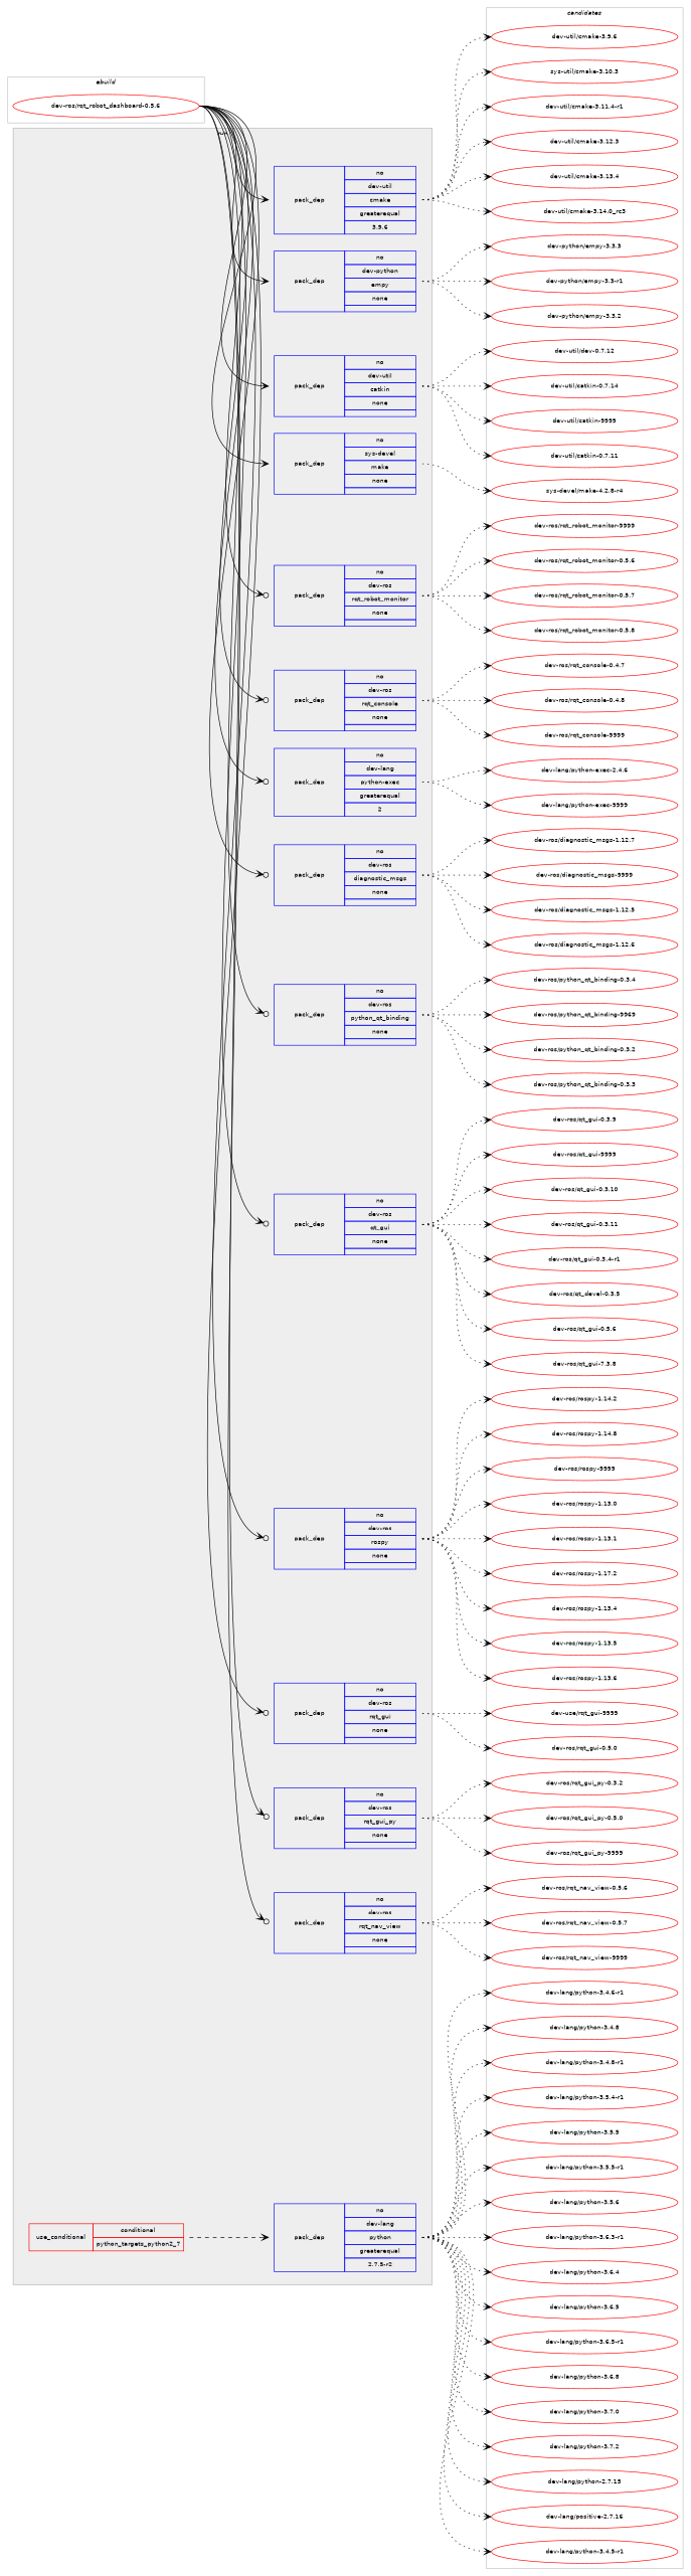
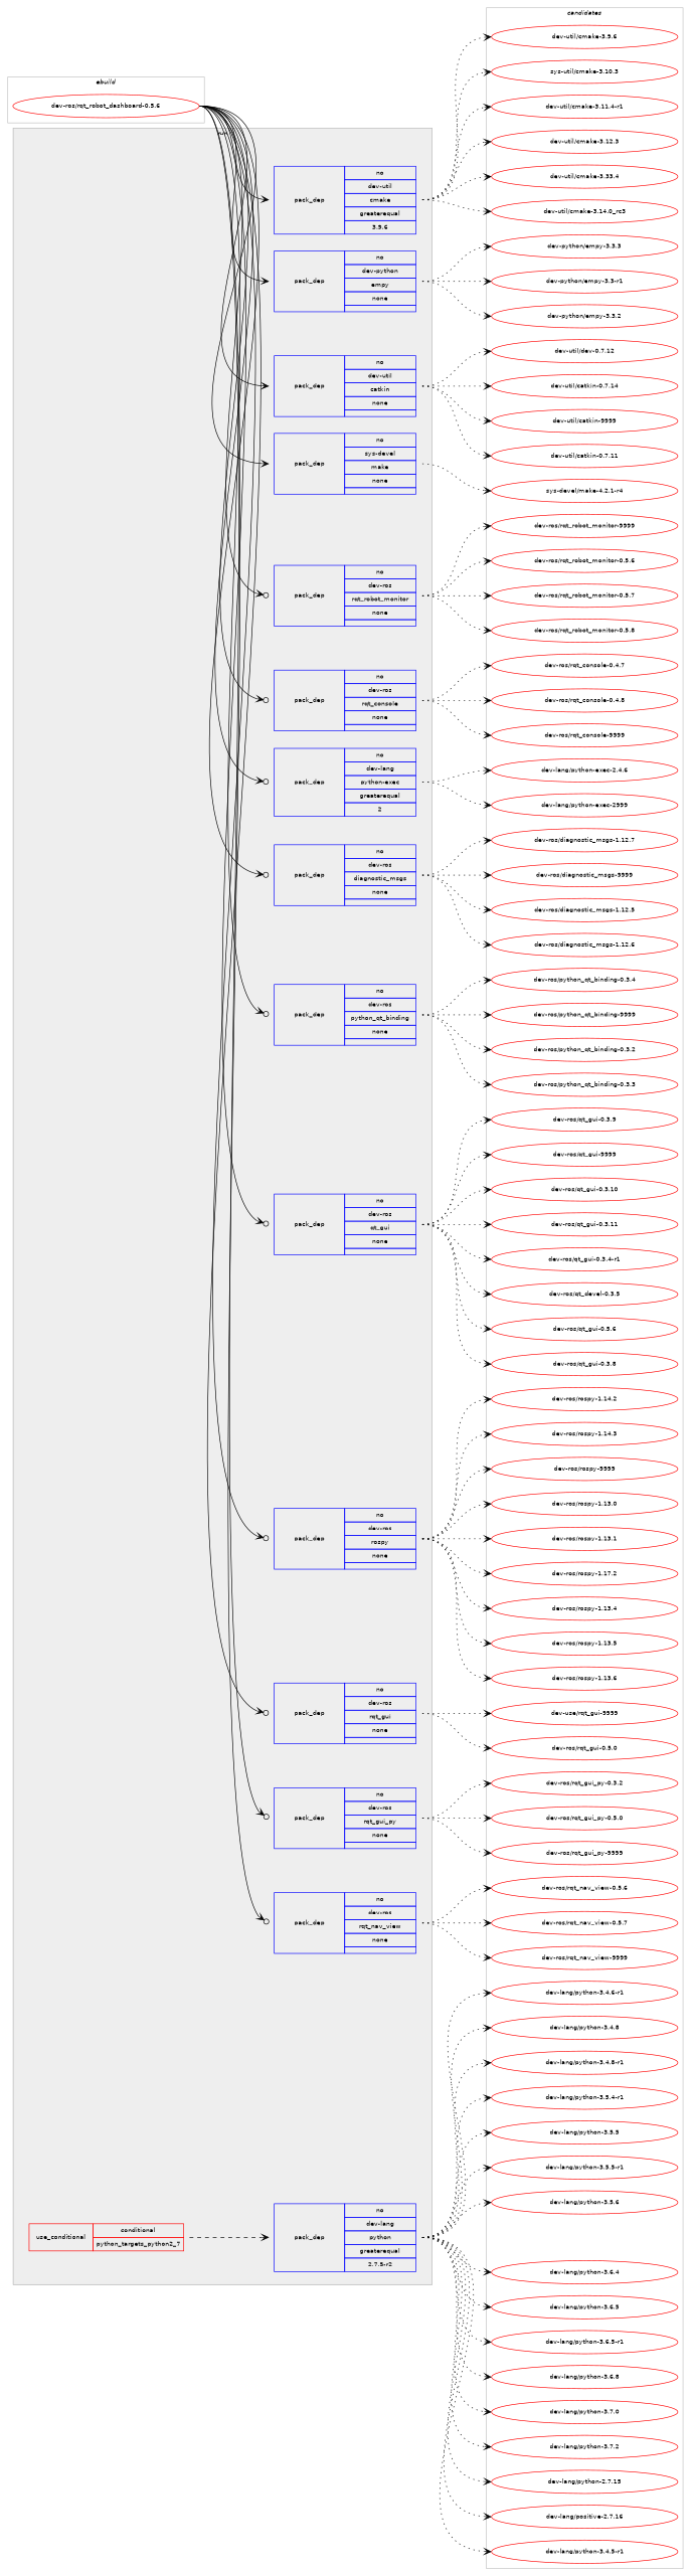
  digraph {
    compound=true
    concentrate=true
    fontname=Helvetica
    fontsize=10
    newrank=true
    rankdir=LR
    ranksep=1.5
    node [color=red fontname=Helvetica fontsize=10]
    edge [arrowhead=vee headport=w style=dotted tailport=e weight=100]
    n1 [label="dev-ros/rqt_robot_dashboard-0.5.6" width=4]
    n2 [color=blue label=<<TABLE BORDER="0" CELLBORDER="1" CELLSPACING="0" CELLPADDING="4" WIDTH="220"><TR><TD ROWSPAN="6" CELLPADDING="30">pack_dep</TD></TR><TR><TD WIDTH="110">no</TD></TR><TR><TD>dev-util</TD></TR><TR><TD>cmake</TD></TR><TR><TD>greaterequal</TD></TR><TR><TD>3.9.6</TD></TR></TABLE>> shape=none]
    n3 [color=blue label=<<TABLE BORDER="0" CELLBORDER="1" CELLSPACING="0" CELLPADDING="4" WIDTH="220"><TR><TD ROWSPAN="6" CELLPADDING="30">pack_dep</TD></TR><TR><TD WIDTH="110">no</TD></TR><TR><TD>dev-python</TD></TR><TR><TD>empy</TD></TR><TR><TD>none</TD></TR><TR><TD></TD></TR></TABLE>> shape=none]
    n4 [color=blue label=<<TABLE BORDER="0" CELLBORDER="1" CELLSPACING="0" CELLPADDING="4" WIDTH="220"><TR><TD ROWSPAN="6" CELLPADDING="30">pack_dep</TD></TR><TR><TD WIDTH="110">no</TD></TR><TR><TD>dev-util</TD></TR><TR><TD>catkin</TD></TR><TR><TD>none</TD></TR><TR><TD></TD></TR></TABLE>> shape=none]
    n5 [color=blue label=<<TABLE BORDER="0" CELLBORDER="1" CELLSPACING="0" CELLPADDING="4" WIDTH="220"><TR><TD ROWSPAN="6" CELLPADDING="30">pack_dep</TD></TR><TR><TD WIDTH="110">no</TD></TR><TR><TD>sys-devel</TD></TR><TR><TD>make</TD></TR><TR><TD>none</TD></TR><TR><TD></TD></TR></TABLE>> shape=none]
    n6 [color=blue label=<<TABLE BORDER="0" CELLBORDER="1" CELLSPACING="0" CELLPADDING="4" WIDTH="220"><TR><TD ROWSPAN="6" CELLPADDING="30">pack_dep</TD></TR><TR><TD WIDTH="110">no</TD></TR><TR><TD>dev-lang</TD></TR><TR><TD>python</TD></TR><TR><TD>greaterequal</TD></TR><TR><TD>2.7.5-r2</TD></TR></TABLE>> shape=none]
    n7 [label=<<TABLE BORDER="0" CELLBORDER="1" CELLSPACING="0" CELLPADDING="4"><TR><TD ROWSPAN="3" CELLPADDING="10">use_conditional</TD></TR><TR><TD>conditional</TD></TR><TR><TD>python_targets_python2_7</TD></TR></TABLE>> shape=none]
    n8 [color=blue label=<<TABLE BORDER="0" CELLBORDER="1" CELLSPACING="0" CELLPADDING="4" WIDTH="220"><TR><TD ROWSPAN="6" CELLPADDING="30">pack_dep</TD></TR><TR><TD WIDTH="110">no</TD></TR><TR><TD>dev-ros</TD></TR><TR><TD>rqt_console</TD></TR><TR><TD>none</TD></TR><TR><TD></TD></TR></TABLE>> shape=none]
    n9 [color=blue label=<<TABLE BORDER="0" CELLBORDER="1" CELLSPACING="0" CELLPADDING="4" WIDTH="220"><TR><TD ROWSPAN="6" CELLPADDING="30">pack_dep</TD></TR><TR><TD WIDTH="110">no</TD></TR><TR><TD>dev-lang</TD></TR><TR><TD>python-exec</TD></TR><TR><TD>greaterequal</TD></TR><TR><TD>2</TD></TR></TABLE>> shape=none]
    n10 [color=blue label=<<TABLE BORDER="0" CELLBORDER="1" CELLSPACING="0" CELLPADDING="4" WIDTH="220"><TR><TD ROWSPAN="6" CELLPADDING="30">pack_dep</TD></TR><TR><TD WIDTH="110">no</TD></TR><TR><TD>dev-ros</TD></TR><TR><TD>diagnostic_msgs</TD></TR><TR><TD>none</TD></TR><TR><TD></TD></TR></TABLE>> shape=none]
    n11 [color=blue label=<<TABLE BORDER="0" CELLBORDER="1" CELLSPACING="0" CELLPADDING="4" WIDTH="220"><TR><TD ROWSPAN="6" CELLPADDING="30">pack_dep</TD></TR><TR><TD WIDTH="110">no</TD></TR><TR><TD>dev-ros</TD></TR><TR><TD>python_qt_binding</TD></TR><TR><TD>none</TD></TR><TR><TD></TD></TR></TABLE>> shape=none]
    n12 [color=blue label=<<TABLE BORDER="0" CELLBORDER="1" CELLSPACING="0" CELLPADDING="4" WIDTH="220"><TR><TD ROWSPAN="6" CELLPADDING="30">pack_dep</TD></TR><TR><TD WIDTH="110">no</TD></TR><TR><TD>dev-ros</TD></TR><TR><TD>qt_gui</TD></TR><TR><TD>none</TD></TR><TR><TD></TD></TR></TABLE>> shape=none]
    n13 [color=blue label=<<TABLE BORDER="0" CELLBORDER="1" CELLSPACING="0" CELLPADDING="4" WIDTH="220"><TR><TD ROWSPAN="6" CELLPADDING="30">pack_dep</TD></TR><TR><TD WIDTH="110">no</TD></TR><TR><TD>dev-ros</TD></TR><TR><TD>rospy</TD></TR><TR><TD>none</TD></TR><TR><TD></TD></TR></TABLE>> shape=none]
    n14 [color=blue label=<<TABLE BORDER="0" CELLBORDER="1" CELLSPACING="0" CELLPADDING="4" WIDTH="220"><TR><TD ROWSPAN="6" CELLPADDING="30">pack_dep</TD></TR><TR><TD WIDTH="110">no</TD></TR><TR><TD>dev-ros</TD></TR><TR><TD>rqt_gui</TD></TR><TR><TD>none</TD></TR><TR><TD></TD></TR></TABLE>> shape=none]
    n15 [color=blue label=<<TABLE BORDER="0" CELLBORDER="1" CELLSPACING="0" CELLPADDING="4" WIDTH="220"><TR><TD ROWSPAN="6" CELLPADDING="30">pack_dep</TD></TR><TR><TD WIDTH="110">no</TD></TR><TR><TD>dev-ros</TD></TR><TR><TD>rqt_gui_py</TD></TR><TR><TD>none</TD></TR><TR><TD></TD></TR></TABLE>> shape=none]
    n16 [color=blue label=<<TABLE BORDER="0" CELLBORDER="1" CELLSPACING="0" CELLPADDING="4" WIDTH="220"><TR><TD ROWSPAN="6" CELLPADDING="30">pack_dep</TD></TR><TR><TD WIDTH="110">no</TD></TR><TR><TD>dev-ros</TD></TR><TR><TD>rqt_nav_view</TD></TR><TR><TD>none</TD></TR><TR><TD></TD></TR></TABLE>> shape=none]
    n17 [color=blue label=<<TABLE BORDER="0" CELLBORDER="1" CELLSPACING="0" CELLPADDING="4" WIDTH="220"><TR><TD ROWSPAN="6" CELLPADDING="30">pack_dep</TD></TR><TR><TD WIDTH="110">no</TD></TR><TR><TD>dev-ros</TD></TR><TR><TD>rqt_robot_monitor</TD></TR><TR><TD>none</TD></TR><TR><TD></TD></TR></TABLE>> shape=none]
    n18 [label="dev-python/empy-3.3-r1" width=4]
    n19 [label="dev-python/empy-3.3.2" width=4]
    n20 [label="dev-python/empy-3.3.3" width=4]
    n21 [label="dev-util/catkin-0.7.11" width=4]
    n22 [label="dev-util/dev-0.7.12" width=4]
    n23 [label="dev-util/catkin-0.7.14" width=4]
    n24 [label="dev-util/catkin-9999" width=4]
    n25 [label="sys-util/cmake-3.10.3" width=4]
    n26 [label="dev-util/cmake-3.11.4-r1" width=4]
    n27 [label="dev-util/cmake-3.12.3" width=4]
-   n28 [label="dev-util/cmake-3.13.4" width=4]
+   n28 [label="dev-util/cmake-3.33.4" width=4]
    n29 [label="dev-util/cmake-3.14.0_rc3" width=4]
    n30 [label="dev-util/cmake-3.9.6" width=4]
-   n31 [label="sys-devel/make-4.2.8-r4" width=4]
+   n31 [label="sys-devel/make-4.2.1-r4" width=4]
    n32 [label="dev-lang/python-2.7.15" width=4]
    n33 [label="dev-lang/positive-2.7.16" width=4]
    n34 [label="dev-lang/python-3.4.5-r1" width=4]
    n35 [label="dev-lang/python-3.4.6-r1" width=4]
    n36 [label="dev-lang/python-3.4.8" width=4]
    n37 [label="dev-lang/python-3.4.8-r1" width=4]
    n38 [label="dev-lang/python-3.5.4-r1" width=4]
    n39 [label="dev-lang/python-3.5.5" width=4]
    n40 [label="dev-lang/python-3.5.5-r1" width=4]
    n41 [label="dev-lang/python-3.5.6" width=4]
-   n42 [label="dev-lang/python-3.6.3-r1" width=4]
    n43 [label="dev-lang/python-3.6.4" width=4]
    n44 [label="dev-lang/python-3.6.5" width=4]
    n45 [label="dev-lang/python-3.6.5-r1" width=4]
    n46 [label="dev-lang/python-3.6.8" width=4]
    n47 [label="dev-lang/python-3.7.0" width=4]
    n48 [label="dev-lang/python-3.7.2" width=4]
    n49 [label="dev-lang/python-exec-2.4.6" width=4]
-   n50 [label="dev-lang/python-exec-9999" width=4]
+   n50 [label="dev-lang/python-exec-2999" width=4]
    n51 [label="dev-ros/diagnostic_msgs-1.12.5" width=4]
    n52 [label="dev-ros/diagnostic_msgs-1.12.6" width=4]
    n53 [label="dev-ros/diagnostic_msgs-1.12.7" width=4]
    n54 [label="dev-ros/diagnostic_msgs-9999" width=4]
    n55 [label="dev-ros/python_qt_binding-0.3.2" width=4]
    n56 [label="dev-ros/python_qt_binding-0.3.3" width=4]
    n57 [label="dev-ros/python_qt_binding-0.3.4" width=4]
-   n58 [label="dev-ros/python_qt_binding-9969" width=4]
+   n58 [label="dev-ros/python_qt_binding-9999" width=4]
    n59 [label="dev-ros/qt_gui-0.3.10" width=4]
    n60 [label="dev-ros/qt_gui-0.3.11" width=4]
    n61 [label="dev-ros/qt_gui-0.3.4-r1" width=4]
    n62 [label="dev-ros/qt_devel-0.3.5" width=4]
    n63 [label="dev-ros/qt_gui-0.5.6" width=4]
-   n64 [label="dev-ros/qt_gui-7.3.8" width=4]
+   n64 [label="dev-ros/qt_gui-0.3.8" width=4]
    n65 [label="dev-ros/qt_gui-0.3.9" width=4]
    n66 [label="dev-ros/qt_gui-9999" width=4]
    n67 [label="dev-ros/rospy-1.13.0" width=4]
    n68 [label="dev-ros/rospy-1.13.1" width=4]
    n69 [label="dev-ros/rospy-1.17.2" width=4]
    n70 [label="dev-ros/rospy-1.13.4" width=4]
    n71 [label="dev-ros/rospy-1.13.5" width=4]
    n72 [label="dev-ros/rospy-1.13.6" width=4]
    n73 [label="dev-ros/rospy-1.14.2" width=4]
-   n74 [label="dev-ros/rospy-1.14.8" width=4]
+   n74 [label="dev-ros/rospy-1.14.3" width=4]
    n75 [label="dev-ros/rospy-9999" width=4]
    n76 [label="dev-ros/rqt_console-0.4.7" width=4]
    n77 [label="dev-ros/rqt_console-0.4.8" width=4]
    n78 [label="dev-ros/rqt_console-9999" width=4]
    n79 [label="dev-ros/rqt_gui-0.5.0" width=4]
    n80 [label="dev-use/rqt_gui-9999" width=4]
    n81 [label="dev-ros/rqt_nav_view-0.5.6" width=4]
    n82 [label="dev-ros/rqt_nav_view-0.5.7" width=4]
    n83 [label="dev-ros/rqt_nav_view-9999" width=4]
    n84 [label="dev-ros/rqt_gui_py-0.3.2" width=4]
    n85 [label="dev-ros/rqt_gui_py-0.5.0" width=4]
    n86 [label="dev-ros/rqt_gui_py-9999" width=4]
    n87 [label="dev-ros/rqt_robot_monitor-0.5.6" width=4]
    n88 [label="dev-ros/rqt_robot_monitor-0.5.7" width=4]
    n89 [label="dev-ros/rqt_robot_monitor-0.5.8" width=4]
    n90 [label="dev-ros/rqt_robot_monitor-9999" width=4]
    subgraph cluster_1 {
      color=gray
      label=<<i>ebuild</i>>
      rank=same
      n1
    }
    subgraph cluster_2 {
      color=gray
      label=<<i>dependencies</i>>
      subgraph cluster_3 {
        color=gray
        fillcolor="#eeeeee"
        label=<<i>compile</i>>
        style=filled
        subgraph sub_4 {
          color=gray
          fillcolor="#eeeeee"
          label=<<i>compile</i>>
          style=filled
          n2
        }
        subgraph sub_5 {
          color=gray
          fillcolor="#eeeeee"
          label=<<i>compile</i>>
          style=filled
          n3
        }
        subgraph sub_6 {
          color=gray
          fillcolor="#eeeeee"
          label=<<i>compile</i>>
          style=filled
          n4
        }
        subgraph sub_7 {
          color=gray
          fillcolor="#eeeeee"
          label=<<i>compile</i>>
          style=filled
          n5
        }
      }
      subgraph cluster_8 {
        color=gray
        fillcolor="#eeeeee"
        label=<<i>compile and run</i>>
        style=filled
        subgraph sub_9 {
          color=gray
          fillcolor="#eeeeee"
          label=<<i>compile and run</i>>
          style=filled
          n7
          subgraph sub_10 {
            color=gray
            fillcolor="#eeeeee"
            label=<<i>compile and run</i>>
            style=filled
            n6
          }
        }
        subgraph sub_11 {
          color=gray
          fillcolor="#eeeeee"
          label=<<i>compile and run</i>>
          style=filled
          n8
        }
        subgraph sub_12 {
          color=gray
          fillcolor="#eeeeee"
          label=<<i>compile and run</i>>
          style=filled
          n9
        }
        subgraph sub_13 {
          color=gray
          fillcolor="#eeeeee"
          label=<<i>compile and run</i>>
          style=filled
          n10
        }
        subgraph sub_14 {
          color=gray
          fillcolor="#eeeeee"
          label=<<i>compile and run</i>>
          style=filled
          n11
        }
        subgraph sub_15 {
          color=gray
          fillcolor="#eeeeee"
          label=<<i>compile and run</i>>
          style=filled
          n12
        }
        subgraph sub_16 {
          color=gray
          fillcolor="#eeeeee"
          label=<<i>compile and run</i>>
          style=filled
          n13
        }
        subgraph sub_17 {
          color=gray
          fillcolor="#eeeeee"
          label=<<i>compile and run</i>>
          style=filled
          n14
        }
        subgraph sub_18 {
          color=gray
          fillcolor="#eeeeee"
          label=<<i>compile and run</i>>
          style=filled
          n15
        }
        subgraph sub_19 {
          color=gray
          fillcolor="#eeeeee"
          label=<<i>compile and run</i>>
          style=filled
          n16
        }
        subgraph sub_20 {
          color=gray
          fillcolor="#eeeeee"
          label=<<i>compile and run</i>>
          style=filled
          n17
        }
      }
      subgraph cluster_21 {
        color=gray
        fillcolor="#eeeeee"
        label=<<i>run</i>>
        style=filled
      }
    }
    subgraph cluster_22 {
      color=gray
      label=<<i>candidates</i>>
      rank=same
      subgraph sub_23 {
        color=black
        label=<<i>candidates</i>>
        nodesep=1
        rank=same
        n18
        n19
        n20
      }
      subgraph sub_24 {
        color=black
        label=<<i>candidates</i>>
        nodesep=1
        rank=same
        n21
        n22
        n23
        n24
      }
      subgraph sub_25 {
        color=black
        label=<<i>candidates</i>>
        nodesep=1
        rank=same
        n25
        n26
        n27
        n28
        n29
        n30
      }
      subgraph sub_26 {
        color=black
        label=<<i>candidates</i>>
        nodesep=1
        rank=same
        n31
      }
      subgraph sub_27 {
        color=black
        label=<<i>candidates</i>>
        nodesep=1
        rank=same
        n32
        n33
        n34
        n35
        n36
        n37
        n38
        n39
        n40
        n41
-       n42
        n43
        n44
        n45
        n46
        n47
        n48
      }
      subgraph sub_28 {
        color=black
        label=<<i>candidates</i>>
        nodesep=1
        rank=same
        n49
        n50
      }
      subgraph sub_29 {
        color=black
        label=<<i>candidates</i>>
        nodesep=1
        rank=same
        n51
        n52
        n53
        n54
      }
      subgraph sub_30 {
        color=black
        label=<<i>candidates</i>>
        nodesep=1
        rank=same
        n55
        n56
        n57
        n58
      }
      subgraph sub_31 {
        color=black
        label=<<i>candidates</i>>
        nodesep=1
        rank=same
        n59
        n60
        n61
        n62
        n63
        n64
        n65
        n66
      }
      subgraph sub_32 {
        color=black
        label=<<i>candidates</i>>
        nodesep=1
        rank=same
        n67
        n68
        n69
        n70
        n71
        n72
        n73
        n74
        n75
      }
      subgraph sub_33 {
        color=black
        label=<<i>candidates</i>>
        nodesep=1
        rank=same
        n76
        n77
        n78
      }
      subgraph sub_34 {
        color=black
        label=<<i>candidates</i>>
        nodesep=1
        rank=same
        n79
        n80
      }
      subgraph sub_35 {
        color=black
        label=<<i>candidates</i>>
        nodesep=1
        rank=same
        n81
        n82
        n83
      }
      subgraph sub_36 {
        color=black
        label=<<i>candidates</i>>
        nodesep=1
        rank=same
        n84
        n85
        n86
      }
      subgraph sub_37 {
        color=black
        label=<<i>candidates</i>>
        nodesep=1
        rank=same
        n87
        n88
        n89
        n90
      }
    }
    n1 -> n2 [style=solid weight=20]
    n1 -> n3 [style=solid weight=20]
    n1 -> n4 [style=solid weight=20]
    n1 -> n5 [style=solid weight=20]
    n1 -> n8 [arrowhead=odotvee style=solid weight=20]
    n1 -> n9 [arrowhead=odotvee style=solid weight=20]
    n1 -> n10 [arrowhead=odotvee style=solid weight=20]
    n1 -> n11 [arrowhead=odotvee style=solid weight=20]
    n1 -> n12 [arrowhead=odotvee style=solid weight=20]
    n1 -> n13 [arrowhead=odotvee style=solid weight=20]
    n1 -> n14 [arrowhead=odotvee style=solid weight=20]
    n1 -> n15 [arrowhead=odotvee style=solid weight=20]
    n1 -> n16 [arrowhead=odotvee style=solid weight=20]
    n1 -> n17 [arrowhead=odotvee style=solid weight=20]
    n2 -> n25
    n2 -> n26
    n2 -> n27
    n2 -> n28
    n2 -> n29
    n2 -> n30
    n3 -> n18
    n3 -> n19
    n3 -> n20
    n4 -> n21
    n4 -> n22
    n4 -> n23
    n4 -> n24
    n5 -> n31
    n6 -> n32
    n6 -> n33
    n6 -> n34
    n6 -> n35
    n6 -> n36
    n6 -> n37
    n6 -> n38
    n6 -> n39
    n6 -> n40
    n6 -> n41
-   n6 -> n42
    n6 -> n43
    n6 -> n44
    n6 -> n45
    n6 -> n46
    n6 -> n47
    n6 -> n48
    n7 -> n6 [style=dashed weight=20]
    n8 -> n76
    n8 -> n77
    n8 -> n78
    n9 -> n49
    n9 -> n50
    n10 -> n51
    n10 -> n52
    n10 -> n53
    n10 -> n54
    n11 -> n55
    n11 -> n56
    n11 -> n57
    n11 -> n58
    n12 -> n59
    n12 -> n60
    n12 -> n61
    n12 -> n62
    n12 -> n63
    n12 -> n64
    n12 -> n65
    n12 -> n66
    n13 -> n67
    n13 -> n68
    n13 -> n69
    n13 -> n70
    n13 -> n71
    n13 -> n72
    n13 -> n73
    n13 -> n74
    n13 -> n75
    n14 -> n79
    n14 -> n80
    n15 -> n84
    n15 -> n85
    n15 -> n86
    n16 -> n81
    n16 -> n82
    n16 -> n83
    n17 -> n87
    n17 -> n88
    n17 -> n89
    n17 -> n90
  }
